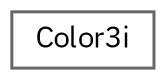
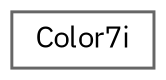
  digraph {
    rankdir=LR
    fontname="IBM Plex Sans"
-   n1 [color=grey40 fillcolor=white fontname="IBM Plex Sans" fontsize=10 height=0.2 label=Color3i shape=box style=filled width=0.4]
+   n1 [color=grey40 fillcolor=white fontname="IBM Plex Sans" fontsize=10 height=0.2 label=Color7i shape=box style=filled width=0.4]
  }
